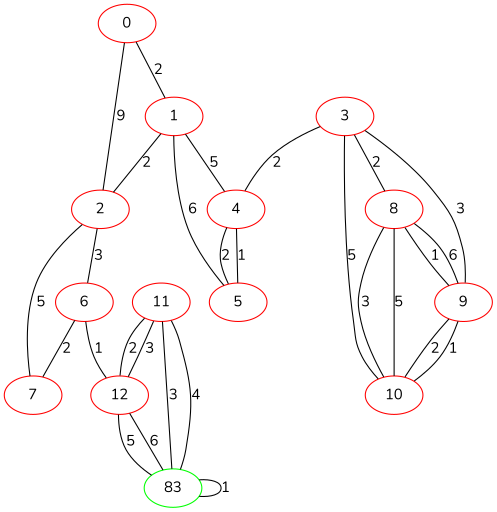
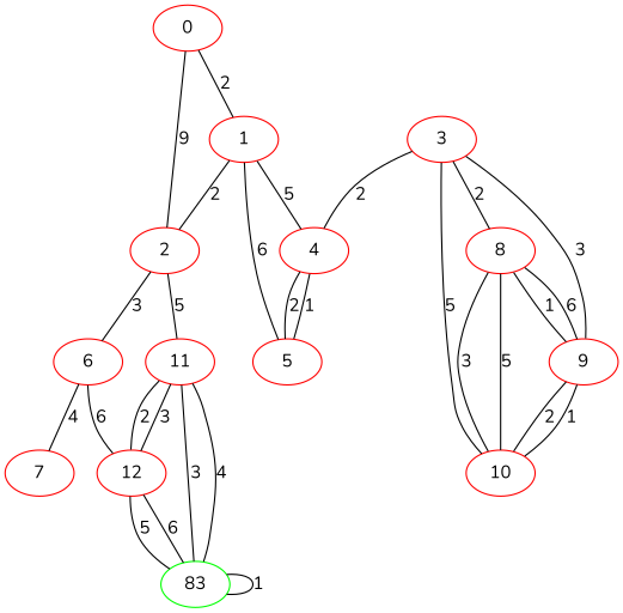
  graph {
    fontname=Nunito
    node [color=red fontname=Nunito weight=1]
    edge [fontname=Nunito]
    0
    1
    2
    4
    5
    6
    7
    3
    8
    9
    10
    12
    11
    n14 [color=green label=83 weight=2]
    0 -- 1 [label=2]
    0 -- 2 [label=9]
    1 -- 2 [label=2]
    1 -- 4 [label=5]
    1 -- 5 [label=6]
    2 -- 6 [label=3]
-   2 -- 7 [label=5]
+   2 -- 11 [label=5]
    4 -- 5 [label=2]
    4 -- 5 [label=1]
-   6 -- 7 [label=2]
-   6 -- 12 [label=1]
+   6 -- 7 [label=4]
+   6 -- 12 [label=6]
    3 -- 4 [label=2]
    3 -- 8 [label=2]
    3 -- 9 [label=3]
    3 -- 10 [label=5]
    8 -- 9 [label=1]
    8 -- 9 [label=6]
    8 -- 10 [label=3]
    8 -- 10 [label=5]
    9 -- 10 [label=2]
    9 -- 10 [label=1]
    12 -- n14 [label=5]
    12 -- n14 [label=6]
    11 -- 12 [label=2]
    11 -- 12 [label=3]
    11 -- n14 [label=3]
    11 -- n14 [label=4]
    n14 -- n14 [label=1]
  }
